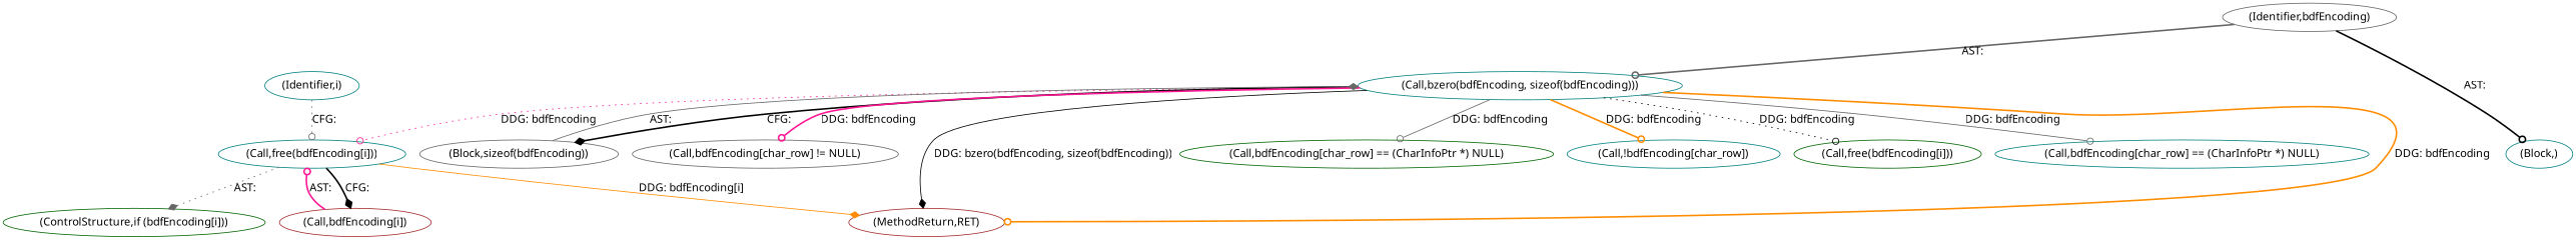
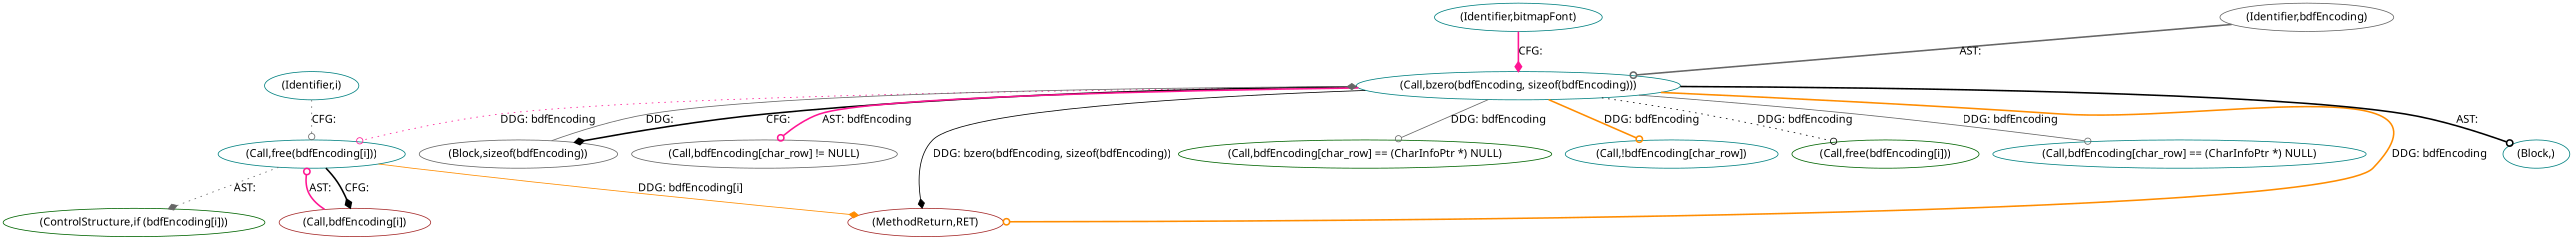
  digraph {
    fontname="Noto Sans"
    node [color=teal fontname="Noto Sans"]
    edge [arrowhead=odot color=gray40 fontname="Noto Sans" style=bold]
    n1 [label="(Call,free(bdfEncoding[i]))"]
    n2 [color=brown label="(MethodReturn,RET)"]
    n3 [color=brown label="(Call,bdfEncoding[i])"]
    n4 [color=darkgreen label="(ControlStructure,if (bdfEncoding[i]))"]
    n5 [label="(Call,bzero(bdfEncoding, sizeof(bdfEncoding)))"]
    n6 [color=gray40 label="(Block,sizeof(bdfEncoding))"]
    n7 [color=gray40 label="(Call,bdfEncoding[char_row] != NULL)"]
    n8 [color=darkgreen label="(Call,bdfEncoding[char_row] == (CharInfoPtr *) NULL)"]
    n9 [label="(Call,!bdfEncoding[char_row])"]
    n10 [label="(Block,)"]
    n11 [color=darkgreen label="(Call,free(bdfEncoding[i]))"]
    n12 [label="(Call,bdfEncoding[char_row] == (CharInfoPtr *) NULL)"]
+   n13 [label="(Identifier,bitmapFont)"]
    n14 [label="(Identifier,i)"]
    n15 [color=gray40 label="(Identifier,bdfEncoding)"]
    n1 -> n2 [arrowhead=diamond color=darkorange label="DDG: bdfEncoding[i]" style=solid]
    n1 -> n3 [arrowhead=diamond color=black label="CFG: "]
    n1 -> n4 [arrowhead=diamond label="AST: " style=dotted]
    n3 -> n1 [color=deeppink label="AST: "]
    n5 -> n1 [color=deeppink label="DDG: bdfEncoding" style=dotted]
    n5 -> n2 [arrowhead=diamond color=black label="DDG: bzero(bdfEncoding, sizeof(bdfEncoding))" style=solid]
    n5 -> n2 [color=darkorange label="DDG: bdfEncoding"]
    n5 -> n6 [arrowhead=diamond color=black label="CFG: "]
-   n5 -> n7 [color=deeppink label="DDG: bdfEncoding"]
+   n5 -> n7 [color=deeppink label="AST: bdfEncoding"]
    n5 -> n8 [label="DDG: bdfEncoding" style=solid]
    n5 -> n9 [color=darkorange label="DDG: bdfEncoding"]
-   n15 -> n10 [color=black label="AST: "]
+   n5 -> n10 [color=black label="AST: "]
    n5 -> n11 [color=black label="DDG: bdfEncoding" style=dotted]
    n5 -> n12 [label="DDG: bdfEncoding" style=solid]
-   n6 -> n5 [arrowhead=diamond label="AST: " style=solid]
+   n6 -> n5 [arrowhead=diamond label="DDG: " style=solid]
+   n13 -> n5 [arrowhead=diamond color=deeppink label="CFG: "]
    n14 -> n1 [label="CFG: " style=dotted]
    n15 -> n5 [label="AST: "]
  }
